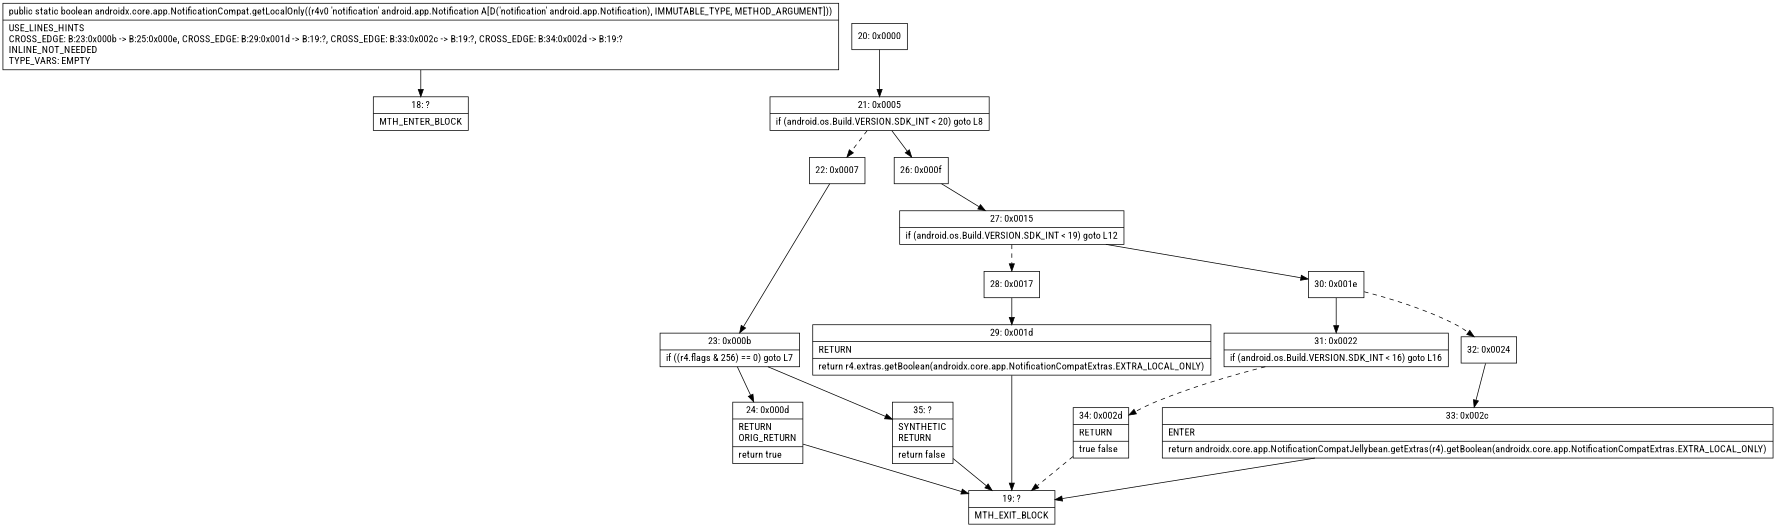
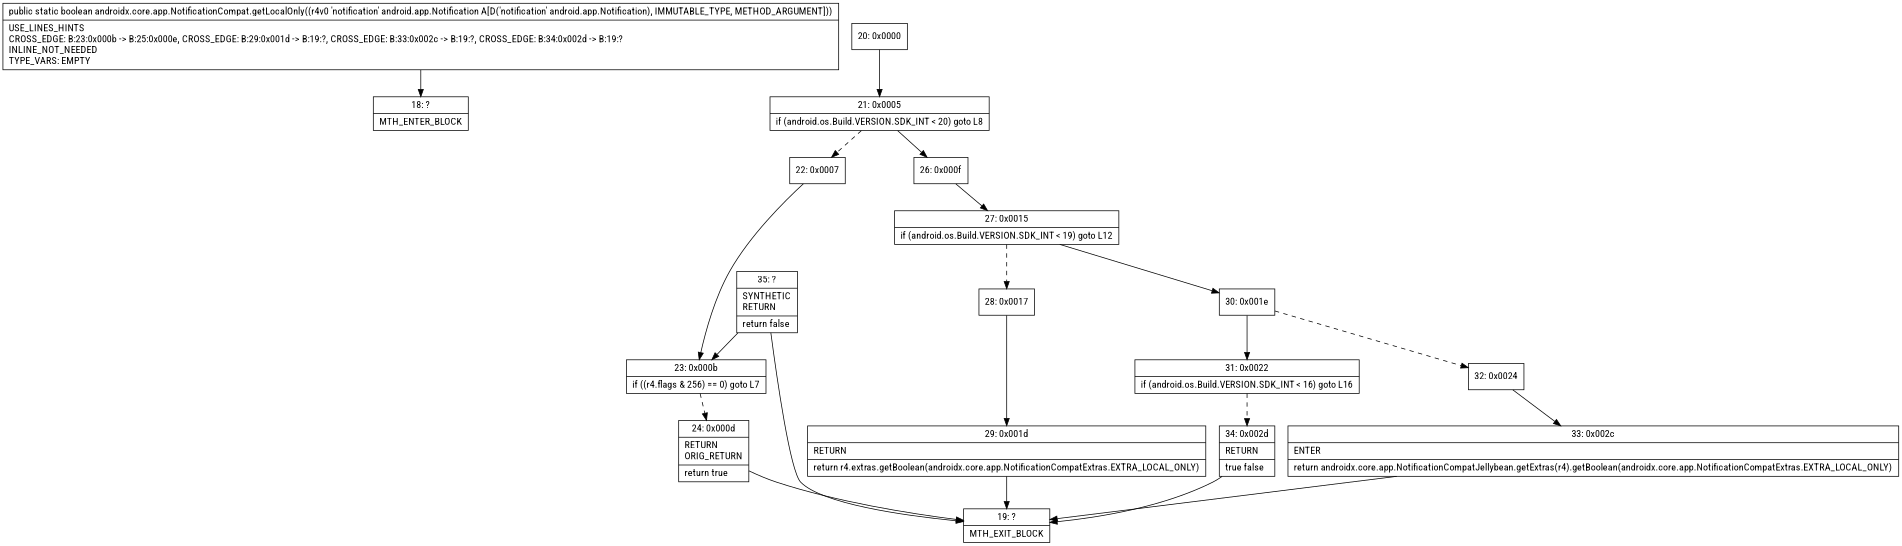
  digraph {
    fontname="Roboto Condensed"
    node [fontname="Roboto Condensed" shape=record]
    edge [fontname="Roboto Condensed"]
    n1 [label="{18\:\ ?|MTH_ENTER_BLOCK\l}"]
    n2 [label="{20\:\ 0x0000}"]
    n3 [label="{21\:\ 0x0005|if (android.os.Build.VERSION.SDK_INT \< 20) goto L8\l}"]
    n4 [label="{22\:\ 0x0007}"]
    n5 [label="{26\:\ 0x000f}"]
    n6 [label="{23\:\ 0x000b|if ((r4.flags & 256) == 0) goto L7\l}"]
    n7 [label="{27\:\ 0x0015|if (android.os.Build.VERSION.SDK_INT \< 19) goto L12\l}"]
    n8 [label="{24\:\ 0x000d|RETURN\lORIG_RETURN\l|return true\l}"]
    n9 [label="{35\:\ ?|SYNTHETIC\lRETURN\l|return false\l}"]
    n10 [label="{19\:\ ?|MTH_EXIT_BLOCK\l}"]
    n11 [label="{28\:\ 0x0017}"]
    n12 [label="{30\:\ 0x001e}"]
    n13 [label="{29\:\ 0x001d|RETURN\l|return r4.extras.getBoolean(androidx.core.app.NotificationCompatExtras.EXTRA_LOCAL_ONLY)\l}"]
    n14 [label="{31\:\ 0x0022|if (android.os.Build.VERSION.SDK_INT \< 16) goto L16\l}"]
    n15 [label="{32\:\ 0x0024}"]
    n16 [label="{34\:\ 0x002d|RETURN\l|true false\l}"]
    n17 [label="{33\:\ 0x002c|ENTER\l|return androidx.core.app.NotificationCompatJellybean.getExtras(r4).getBoolean(androidx.core.app.NotificationCompatExtras.EXTRA_LOCAL_ONLY)\l}"]
    n18 [label="{public static boolean androidx.core.app.NotificationCompat.getLocalOnly((r4v0 'notification' android.app.Notification A[D('notification' android.app.Notification), IMMUTABLE_TYPE, METHOD_ARGUMENT]))  | USE_LINES_HINTS\lCROSS_EDGE: B:23:0x000b \-\> B:25:0x000e, CROSS_EDGE: B:29:0x001d \-\> B:19:?, CROSS_EDGE: B:33:0x002c \-\> B:19:?, CROSS_EDGE: B:34:0x002d \-\> B:19:?\lINLINE_NOT_NEEDED\lTYPE_VARS: EMPTY\l}"]
    n2 -> n3
    n3 -> n4 [style=dashed]
    n3 -> n5
    n4 -> n6
    n5 -> n7
-   n6 -> n8 [style=solid]
-   n6 -> n9
+   n6 -> n8 [style=dashed]
+   n9 -> n6
    n7 -> n11 [style=dashed]
    n7 -> n12
    n8 -> n10
    n9 -> n10
    n11 -> n13
    n12 -> n14
    n12 -> n15 [style=dashed]
    n13 -> n10
    n14 -> n16 [style=dashed]
    n15 -> n17
-   n16 -> n10 [style=dashed]
+   n16 -> n10
    n17 -> n10
    n18 -> n1
  }
